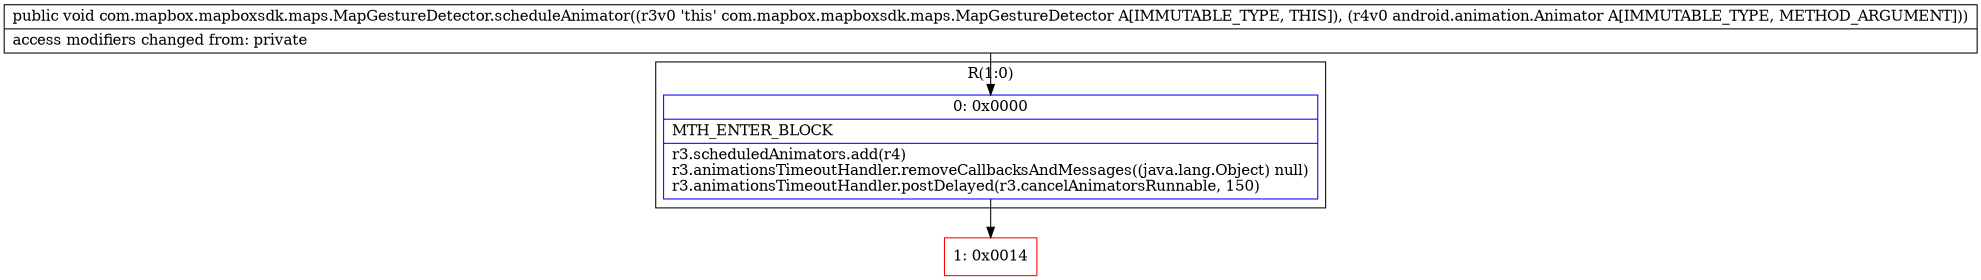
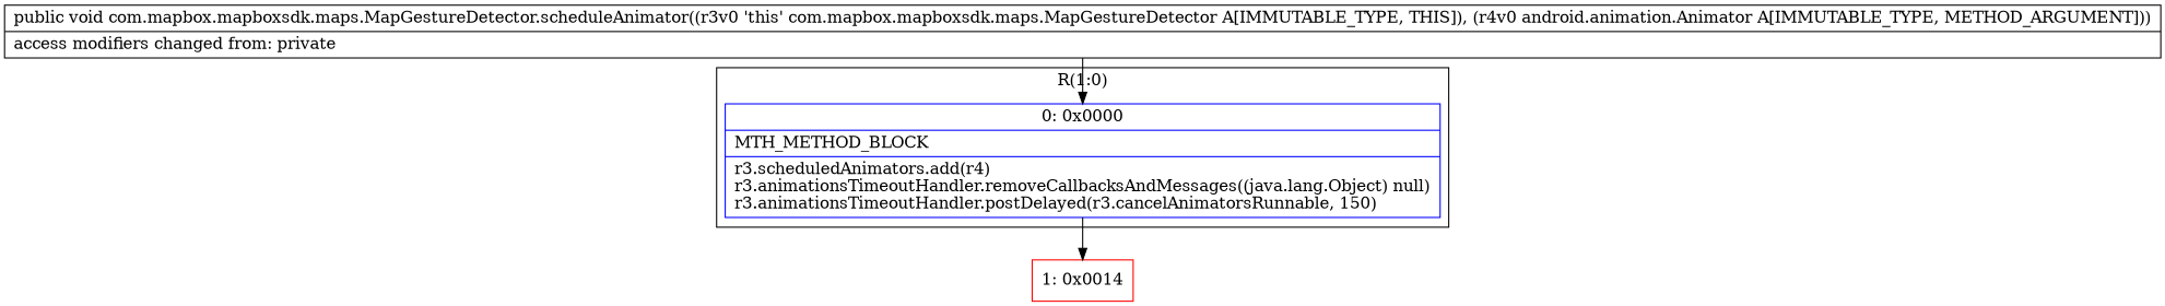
  digraph {
    node [shape=record]
-   n1 [color=blue label="{0\:\ 0x0000|MTH_ENTER_BLOCK\l|r3.scheduledAnimators.add(r4)\lr3.animationsTimeoutHandler.removeCallbacksAndMessages((java.lang.Object) null)\lr3.animationsTimeoutHandler.postDelayed(r3.cancelAnimatorsRunnable, 150)\l}"]
+   n1 [color=blue label="{0\:\ 0x0000|MTH_METHOD_BLOCK\l|r3.scheduledAnimators.add(r4)\lr3.animationsTimeoutHandler.removeCallbacksAndMessages((java.lang.Object) null)\lr3.animationsTimeoutHandler.postDelayed(r3.cancelAnimatorsRunnable, 150)\l}"]
    n2 [color=red label="{1\:\ 0x0014}"]
    n3 [label="{public void com.mapbox.mapboxsdk.maps.MapGestureDetector.scheduleAnimator((r3v0 'this' com.mapbox.mapboxsdk.maps.MapGestureDetector A[IMMUTABLE_TYPE, THIS]), (r4v0 android.animation.Animator A[IMMUTABLE_TYPE, METHOD_ARGUMENT]))  | access modifiers changed from: private\l}"]
    subgraph cluster_1 {
      label="R(1:0)"
      n1
    }
    n1 -> n2
    n3 -> n1
  }
